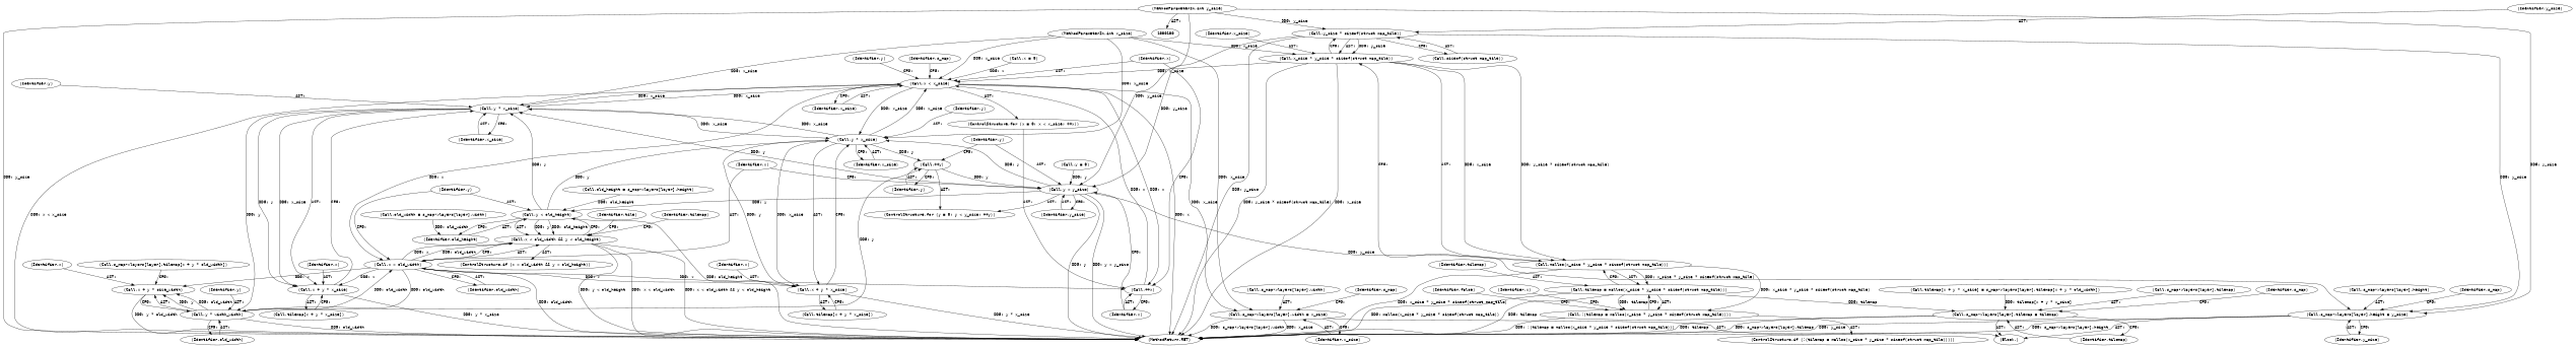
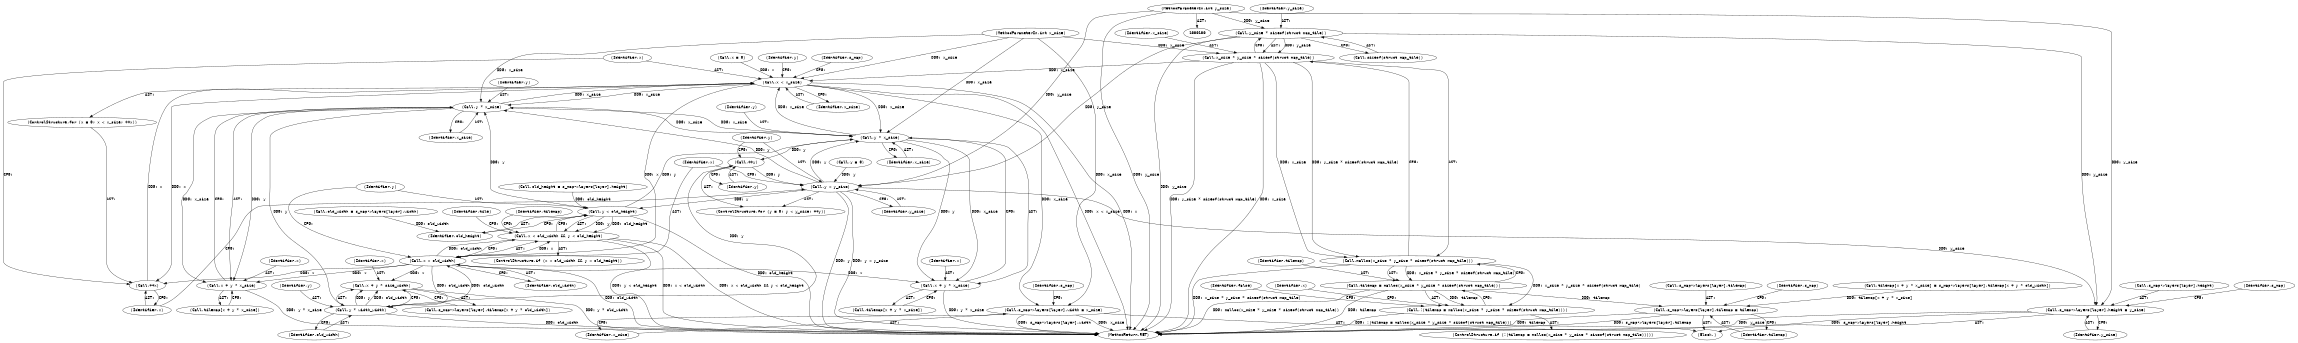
  digraph {
    fontname="DejaVu Sans Mono"
    node [fontname="DejaVu Sans Mono"]
    edge [fontname="DejaVu Sans Mono"]
    n1 [label="(Call,y_size * sizeof(struct map_tile))"]
    n2 [label="(Call,x_size * y_size * sizeof(struct map_tile))"]
    n3 [label="(Call,y < y_size)"]
    n4 [label="(Call,s_map->layers[layer].height = y_size)"]
    n5 [label="(Call,sizeof(struct map_tile))"]
    n6 [label="(MethodReturn,RET)"]
    n7 [label="(Call,malloc(x_size * y_size * sizeof(struct map_tile)))"]
    n8 [label="(Call,x < x_size)"]
    n9 [label="(Call,y * x_size)"]
    n10 [label="(Call,y * x_size)"]
    n11 [label="(Call,y < old_height)"]
    n12 [label="(ControlStructure,for (y = 0; y < y_size; ++y))"]
    n13 [label="(Identifier,y_size)"]
    n14 [label="(Block,)"]
    n15 [label="(Identifier,y_size)"]
    n16 [label="(MethodParameterIn,int y_size)"]
    1000100
    n18 [label="(Call,!(tilemap = malloc(x_size * y_size * sizeof(struct map_tile))))"]
    n19 [label="(Call,tilemap = malloc(x_size * y_size * sizeof(struct map_tile)))"]
    n20 [label="(Call,++x)"]
    n21 [label="(Call,x < old_width)"]
    n22 [label="(Call,s_map->layers[layer].width = x_size)"]
    n23 [label="(Identifier,x_size)"]
    n24 [label="(ControlStructure,for (x = 0; x < x_size; ++x))"]
    n25 [label="(ControlStructure,if (!(tilemap = malloc(x_size * y_size * sizeof(struct map_tile)))))"]
    n26 [label="(Call,s_map->layers[layer].tilemap = tilemap)"]
    n27 [label="(Identifier,tilemap)"]
    n28 [label="(Identifier,x)"]
    n29 [label="(Call,x < old_width && y < old_height)"]
    n30 [label="(Call,x + y * x_size)"]
    n31 [label="(Call,x + y * size_width)"]
    n32 [label="(Call,y * width_width)"]
    n33 [label="(Call,x + y * x_size)"]
    n34 [label="(Identifier,old_width)"]
    n35 [label="(Identifier,x_size)"]
    n36 [label="(Call,++y)"]
    n37 [label="(Identifier,x_size)"]
    n38 [label="(Identifier,x_size)"]
    n39 [label="(ControlStructure,if (x < old_width && y < old_height))"]
    n40 [label="(Call,tilemap[x + y * x_size])"]
    n41 [label="(Call,s_map->layers[layer].tilemap[x + y * old_width])"]
    n42 [label="(Identifier,old_width)"]
    n43 [label="(Call,tilemap[x + y * x_size])"]
    n44 [label="(Identifier,old_height)"]
    n45 [label="(Identifier,y)"]
    n46 [label="(Call,old_width = s_map->layers[layer].width)"]
    n47 [label="(Identifier,false)"]
    n48 [label="(Call,y = 0)"]
    n49 [label="(Identifier,y_size)"]
    n50 [label="(Call,s_map->layers[layer].height)"]
    n51 [label="(Identifier,y)"]
    n52 [label="(Call,tilemap[x + y * x_size] = s_map->layers[layer].tilemap[x + y * old_width])"]
    n53 [label="(Call,s_map->layers[layer].tilemap)"]
    n54 [label="(Call,x = 0)"]
    n55 [label="(Call,old_height = s_map->layers[layer].height)"]
    n56 [label="(Identifier,x)"]
    n57 [label="(Identifier,x_size)"]
    n58 [label="(Identifier,tile)"]
    n59 [label="(Identifier,y)"]
    n60 [label="(Identifier,x)"]
    n61 [label="(Identifier,x)"]
    n62 [label="(MethodParameterIn,int x_size)"]
    n63 [label="(Identifier,s_map)"]
    n64 [label="(Identifier,tilemap)"]
    n65 [label="(Identifier,y)"]
    n66 [label="(Identifier,y)"]
    n67 [label="(Identifier,y)"]
-   n68 [label="(Call,s_map->layers[layer].width)"]
    n69 [label="(Identifier,s_map)"]
    n70 [label="(Identifier,x)"]
    n71 [label="(Identifier,x)"]
    n72 [label="(Identifier,x)"]
    n73 [label="(Identifier,s_map)"]
    n74 [label="(Identifier,s_map)"]
    n75 [label="(Identifier,y)"]
    n76 [label="(Identifier,tilemap)"]
    n1 -> n2 [label="AST: "]
    n1 -> n2 [label="DDG: y_size"]
    n1 -> n3 [label="DDG: y_size"]
    n1 -> n4 [label="DDG: y_size"]
    n1 -> n5 [label="CFG: "]
    n1 -> n6 [label="DDG: y_size"]
    n2 -> n1 [label="CFG: "]
    n2 -> n6 [label="DDG: y_size * sizeof(struct map_tile)"]
    n2 -> n6 [label="DDG: x_size"]
    n2 -> n7 [label="AST: "]
    n2 -> n7 [label="DDG: x_size"]
    n2 -> n7 [label="DDG: y_size * sizeof(struct map_tile)"]
    n2 -> n8 [label="DDG: x_size"]
    n3 -> n4 [label="DDG: y_size"]
    n3 -> n6 [label="DDG: y"]
    n3 -> n6 [label="DDG: y < y_size"]
    n3 -> n9 [label="DDG: y"]
    n3 -> n10 [label="DDG: y"]
    n3 -> n11 [label="DDG: y"]
    n3 -> n12 [label="AST: "]
    n3 -> n13 [label="CFG: "]
    n4 -> n6 [label="DDG: y_size"]
    n4 -> n6 [label="DDG: s_map->layers[layer].height"]
    n4 -> n14 [label="AST: "]
    n4 -> n15 [label="CFG: "]
    n5 -> n1 [label="AST: "]
    n7 -> n2 [label="CFG: "]
    n7 -> n6 [label="DDG: x_size * y_size * sizeof(struct map_tile)"]
    n7 -> n18 [label="DDG: x_size * y_size * sizeof(struct map_tile)"]
    n7 -> n19 [label="AST: "]
    n7 -> n19 [label="DDG: x_size * y_size * sizeof(struct map_tile)"]
    n8 -> n6 [label="DDG: x < x_size"]
    n8 -> n6 [label="DDG: x"]
    n8 -> n9 [label="DDG: x_size"]
    n8 -> n10 [label="DDG: x_size"]
    n8 -> n20 [label="DDG: x"]
    n8 -> n21 [label="DDG: x"]
    n8 -> n22 [label="DDG: x_size"]
    n8 -> n23 [label="CFG: "]
    n8 -> n24 [label="AST: "]
    n9 -> n8 [label="DDG: x_size"]
    n9 -> n10 [label="DDG: x_size"]
    n9 -> n30 [label="AST: "]
    n9 -> n30 [label="DDG: y"]
    n9 -> n30 [label="DDG: x_size"]
    n9 -> n32 [label="DDG: y"]
    n9 -> n35 [label="CFG: "]
    n10 -> n8 [label="DDG: x_size"]
    n10 -> n9 [label="DDG: x_size"]
    n10 -> n33 [label="AST: "]
    n10 -> n33 [label="DDG: y"]
    n10 -> n33 [label="DDG: x_size"]
    n10 -> n36 [label="DDG: y"]
    n10 -> n37 [label="CFG: "]
    n11 -> n6 [label="DDG: old_height"]
    n11 -> n9 [label="DDG: y"]
    n11 -> n10 [label="DDG: y"]
    n11 -> n29 [label="AST: "]
    n11 -> n29 [label="DDG: y"]
    n11 -> n29 [label="DDG: old_height"]
    n11 -> n44 [label="CFG: "]
    n13 -> n3 [label="AST: "]
    n15 -> n4 [label="AST: "]
    n16 -> n1 [label="DDG: y_size"]
    n16 -> n3 [label="DDG: y_size"]
    n16 -> n4 [label="DDG: y_size"]
    n16 -> n6 [label="DDG: y_size"]
    n16 -> 1000100 [label="AST: "]
    n18 -> n6 [label="DDG: !(tilemap = malloc(x_size * y_size * sizeof(struct map_tile)))"]
    n18 -> n19 [label="CFG: "]
    n18 -> n25 [label="AST: "]
    n19 -> n6 [label="DDG: malloc(x_size * y_size * sizeof(struct map_tile))"]
    n19 -> n6 [label="DDG: tilemap"]
    n19 -> n7 [label="CFG: "]
    n19 -> n18 [label="AST: "]
    n19 -> n18 [label="DDG: tilemap"]
    n19 -> n26 [label="DDG: tilemap"]
    n20 -> n8 [label="DDG: x"]
    n20 -> n28 [label="CFG: "]
    n21 -> n6 [label="DDG: old_width"]
    n21 -> n20 [label="DDG: x"]
    n21 -> n29 [label="AST: "]
    n21 -> n29 [label="DDG: x"]
    n21 -> n29 [label="DDG: old_width"]
    n21 -> n30 [label="DDG: x"]
    n21 -> n31 [label="DDG: x"]
    n21 -> n32 [label="DDG: old_width"]
    n21 -> n33 [label="DDG: x"]
    n21 -> n34 [label="CFG: "]
    n22 -> n6 [label="DDG: x_size"]
    n22 -> n6 [label="DDG: s_map->layers[layer].width"]
    n22 -> n14 [label="AST: "]
    n22 -> n38 [label="CFG: "]
    n23 -> n8 [label="AST: "]
    n24 -> n20 [label="AST: "]
    n26 -> n6 [label="DDG: tilemap"]
    n26 -> n6 [label="DDG: s_map->layers[layer].tilemap"]
    n26 -> n14 [label="AST: "]
    n26 -> n27 [label="CFG: "]
    n27 -> n26 [label="AST: "]
    n28 -> n3 [label="CFG: "]
    n28 -> n20 [label="AST: "]
    n29 -> n6 [label="DDG: x < old_width && y < old_height"]
    n29 -> n6 [label="DDG: y < old_height"]
    n29 -> n6 [label="DDG: x < old_width"]
    n29 -> n11 [label="CFG: "]
    n29 -> n21 [label="CFG: "]
    n29 -> n39 [label="AST: "]
    n30 -> n6 [label="DDG: y * x_size"]
    n30 -> n9 [label="CFG: "]
    n30 -> n40 [label="AST: "]
    n31 -> n6 [label="DDG: y * old_width"]
    n31 -> n32 [label="CFG: "]
+   n31 -> n41 [label="AST: "]
    n32 -> n6 [label="DDG: old_width"]
    n32 -> n21 [label="DDG: old_width"]
    n32 -> n31 [label="AST: "]
    n32 -> n31 [label="DDG: y"]
    n32 -> n31 [label="DDG: old_width"]
    n32 -> n36 [label="DDG: y"]
    n32 -> n42 [label="CFG: "]
    n33 -> n6 [label="DDG: y * x_size"]
    n33 -> n10 [label="CFG: "]
    n33 -> n43 [label="AST: "]
    n34 -> n21 [label="AST: "]
    n35 -> n9 [label="AST: "]
    n36 -> n3 [label="DDG: y"]
    n36 -> n12 [label="AST: "]
    n36 -> n45 [label="CFG: "]
    n37 -> n10 [label="AST: "]
    n38 -> n22 [label="AST: "]
    n40 -> n30 [label="CFG: "]
    n41 -> n31 [label="CFG: "]
    n42 -> n32 [label="AST: "]
    n43 -> n33 [label="CFG: "]
    n44 -> n11 [label="AST: "]
    n45 -> n36 [label="AST: "]
    n46 -> n44 [label="DDG: old_width"]
    n47 -> n18 [label="CFG: "]
    n48 -> n3 [label="DDG: y"]
    n49 -> n1 [label="AST: "]
    n50 -> n4 [label="AST: "]
    n51 -> n3 [label="AST: "]
    n51 -> n36 [label="CFG: "]
    n52 -> n26 [label="DDG: tilemap[x + y * x_size]"]
    n53 -> n26 [label="AST: "]
    n54 -> n8 [label="DDG: x"]
    n55 -> n11 [label="DDG: old_height"]
    n56 -> n3 [label="CFG: "]
    n56 -> n21 [label="AST: "]
    n57 -> n2 [label="AST: "]
    n58 -> n29 [label="CFG: "]
    n59 -> n8 [label="CFG: "]
    n60 -> n33 [label="AST: "]
    n61 -> n18 [label="CFG: "]
    n62 -> n2 [label="DDG: x_size"]
    n62 -> n8 [label="DDG: x_size"]
    n62 -> n9 [label="DDG: x_size"]
    n62 -> n10 [label="DDG: x_size"]
    n62 -> n22 [label="DDG: x_size"]
    n63 -> n4 [label="CFG: "]
    n64 -> n29 [label="CFG: "]
    n65 -> n32 [label="AST: "]
    n66 -> n9 [label="AST: "]
    n67 -> n11 [label="AST: "]
    n67 -> n21 [label="CFG: "]
-   n68 -> n22 [label="AST: "]
    n69 -> n8 [label="CFG: "]
    n70 -> n30 [label="AST: "]
    n71 -> n31 [label="AST: "]
    n72 -> n8 [label="AST: "]
    n72 -> n20 [label="CFG: "]
    n73 -> n22 [label="CFG: "]
    n74 -> n26 [label="CFG: "]
    n75 -> n10 [label="AST: "]
    n76 -> n19 [label="AST: "]
  }
